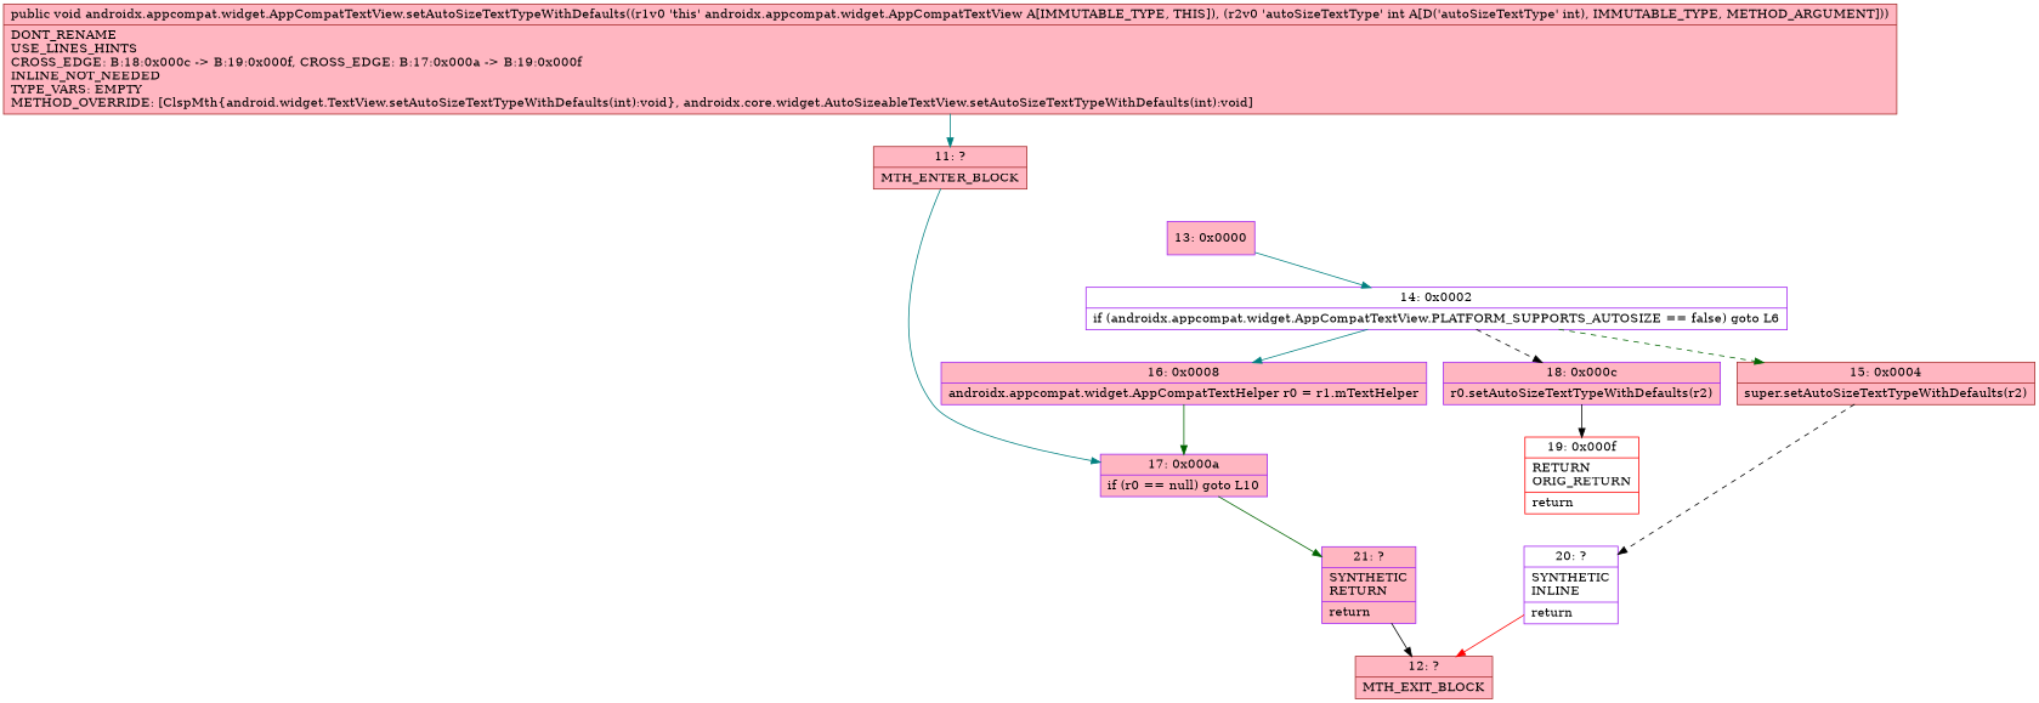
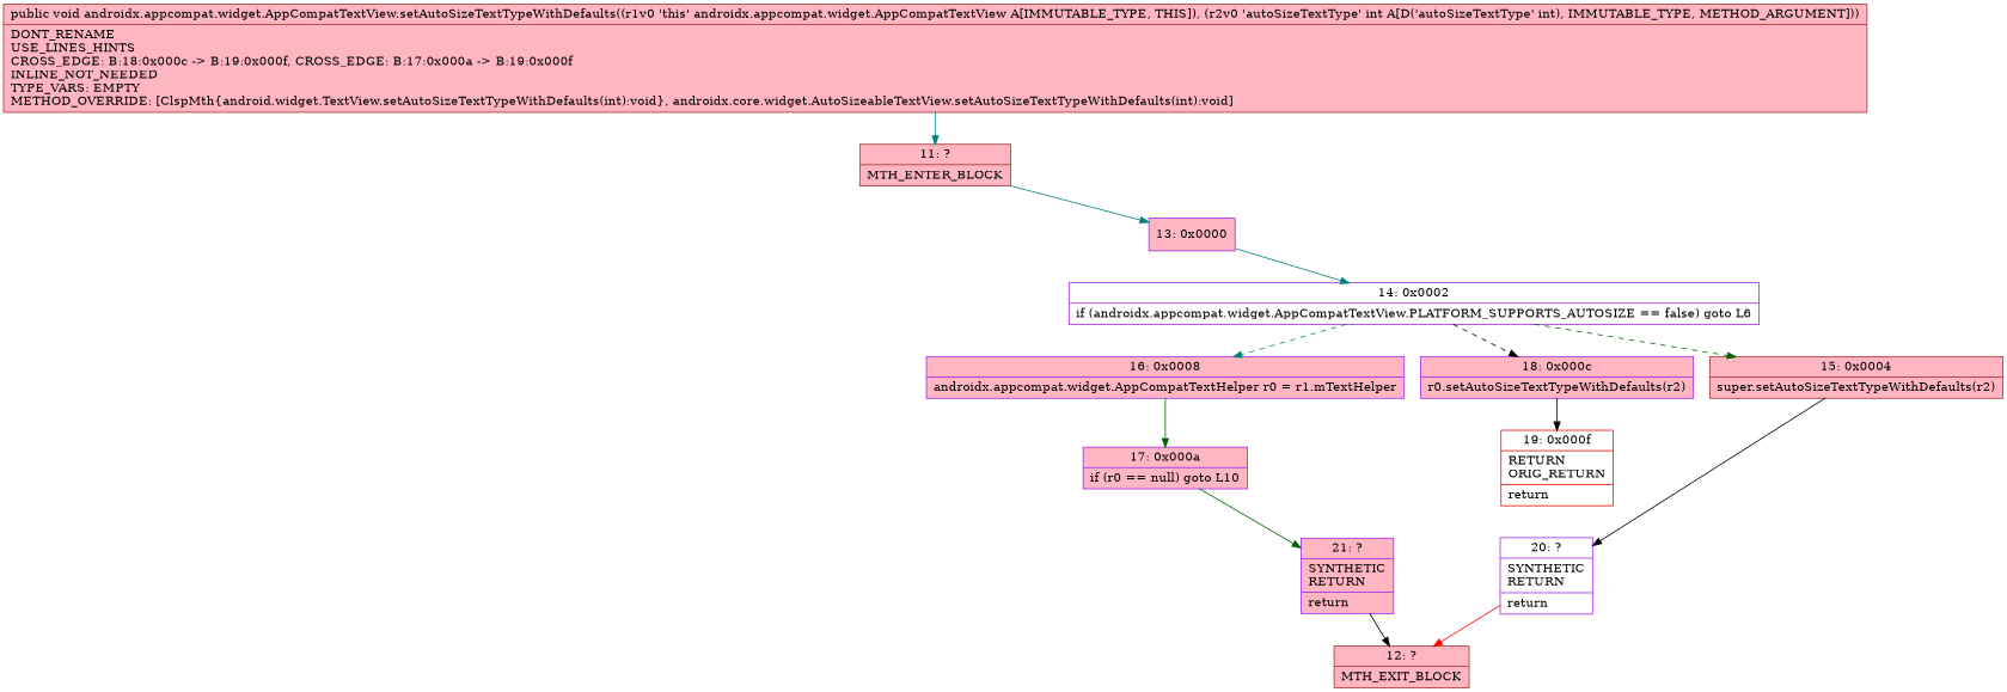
  digraph {
    node [color=purple fillcolor=lightpink shape=record style=filled]
    edge [color=teal]
    n1 [color=brown label="{11\:\ ?|MTH_ENTER_BLOCK\l}"]
    n2 [label="{13\:\ 0x0000}"]
    n3 [fillcolor=white label="{14\:\ 0x0002|if (androidx.appcompat.widget.AppCompatTextView.PLATFORM_SUPPORTS_AUTOSIZE == false) goto L6\l}"]
    n4 [color=brown label="{15\:\ 0x0004|super.setAutoSizeTextTypeWithDefaults(r2)\l}"]
    n5 [label="{16\:\ 0x0008|androidx.appcompat.widget.AppCompatTextHelper r0 = r1.mTextHelper\l}"]
    n6 [label="{18\:\ 0x000c|r0.setAutoSizeTextTypeWithDefaults(r2)\l}"]
-   n7 [fillcolor=white label="{20\:\ ?|SYNTHETIC\lINLINE\l|return\l}"]
+   n7 [fillcolor=white label="{20\:\ ?|SYNTHETIC\lRETURN\l|return\l}"]
    n8 [label="{17\:\ 0x000a|if (r0 == null) goto L10\l}"]
    n9 [color=brown label="{12\:\ ?|MTH_EXIT_BLOCK\l}"]
    n10 [label="{21\:\ ?|SYNTHETIC\lRETURN\l|return\l}"]
    n11 [color=red fillcolor=white label="{19\:\ 0x000f|RETURN\lORIG_RETURN\l|return\l}"]
    n12 [color=brown label="{public void androidx.appcompat.widget.AppCompatTextView.setAutoSizeTextTypeWithDefaults((r1v0 'this' androidx.appcompat.widget.AppCompatTextView A[IMMUTABLE_TYPE, THIS]), (r2v0 'autoSizeTextType' int A[D('autoSizeTextType' int), IMMUTABLE_TYPE, METHOD_ARGUMENT]))  | DONT_RENAME\lUSE_LINES_HINTS\lCROSS_EDGE: B:18:0x000c \-\> B:19:0x000f, CROSS_EDGE: B:17:0x000a \-\> B:19:0x000f\lINLINE_NOT_NEEDED\lTYPE_VARS: EMPTY\lMETHOD_OVERRIDE: [ClspMth\{android.widget.TextView.setAutoSizeTextTypeWithDefaults(int):void\}, androidx.core.widget.AutoSizeableTextView.setAutoSizeTextTypeWithDefaults(int):void]\l}"]
-   n1 -> n8
+   n1 -> n2
    n2 -> n3
    n3 -> n4 [color=darkgreen style=dashed]
-   n3 -> n5
+   n3 -> n5 [style=dashed]
    n3 -> n6 [color=black style=dashed]
-   n4 -> n7 [color=black style=dashed]
+   n4 -> n7 [color=black]
    n5 -> n8 [color=darkgreen]
    n6 -> n11 [color=black]
    n7 -> n9 [color=red]
    n8 -> n10 [color=darkgreen]
    n10 -> n9 [color=black]
    n12 -> n1
  }
